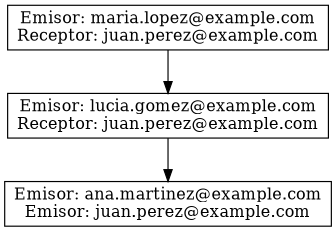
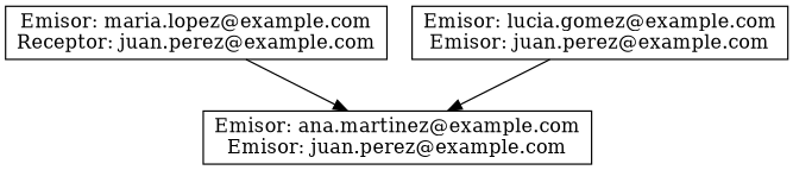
  digraph {
    fontname="DejaVu Serif"
    rankdir=TB
    node [fontname="DejaVu Serif" shape=record]
    edge [fontname="DejaVu Serif"]
    n1 [label="{Emisor: maria.lopez@example.com\nReceptor: juan.perez@example.com}"]
-   n2 [label="{Emisor: lucia.gomez@example.com\nReceptor: juan.perez@example.com}"]
+   n2 [label="{Emisor: lucia.gomez@example.com\nEmisor: juan.perez@example.com}"]
    n3 [label="{Emisor: ana.martinez@example.com\nEmisor: juan.perez@example.com}"]
-   n1 -> n2
+   n1 -> n3
    n2 -> n3
  }
